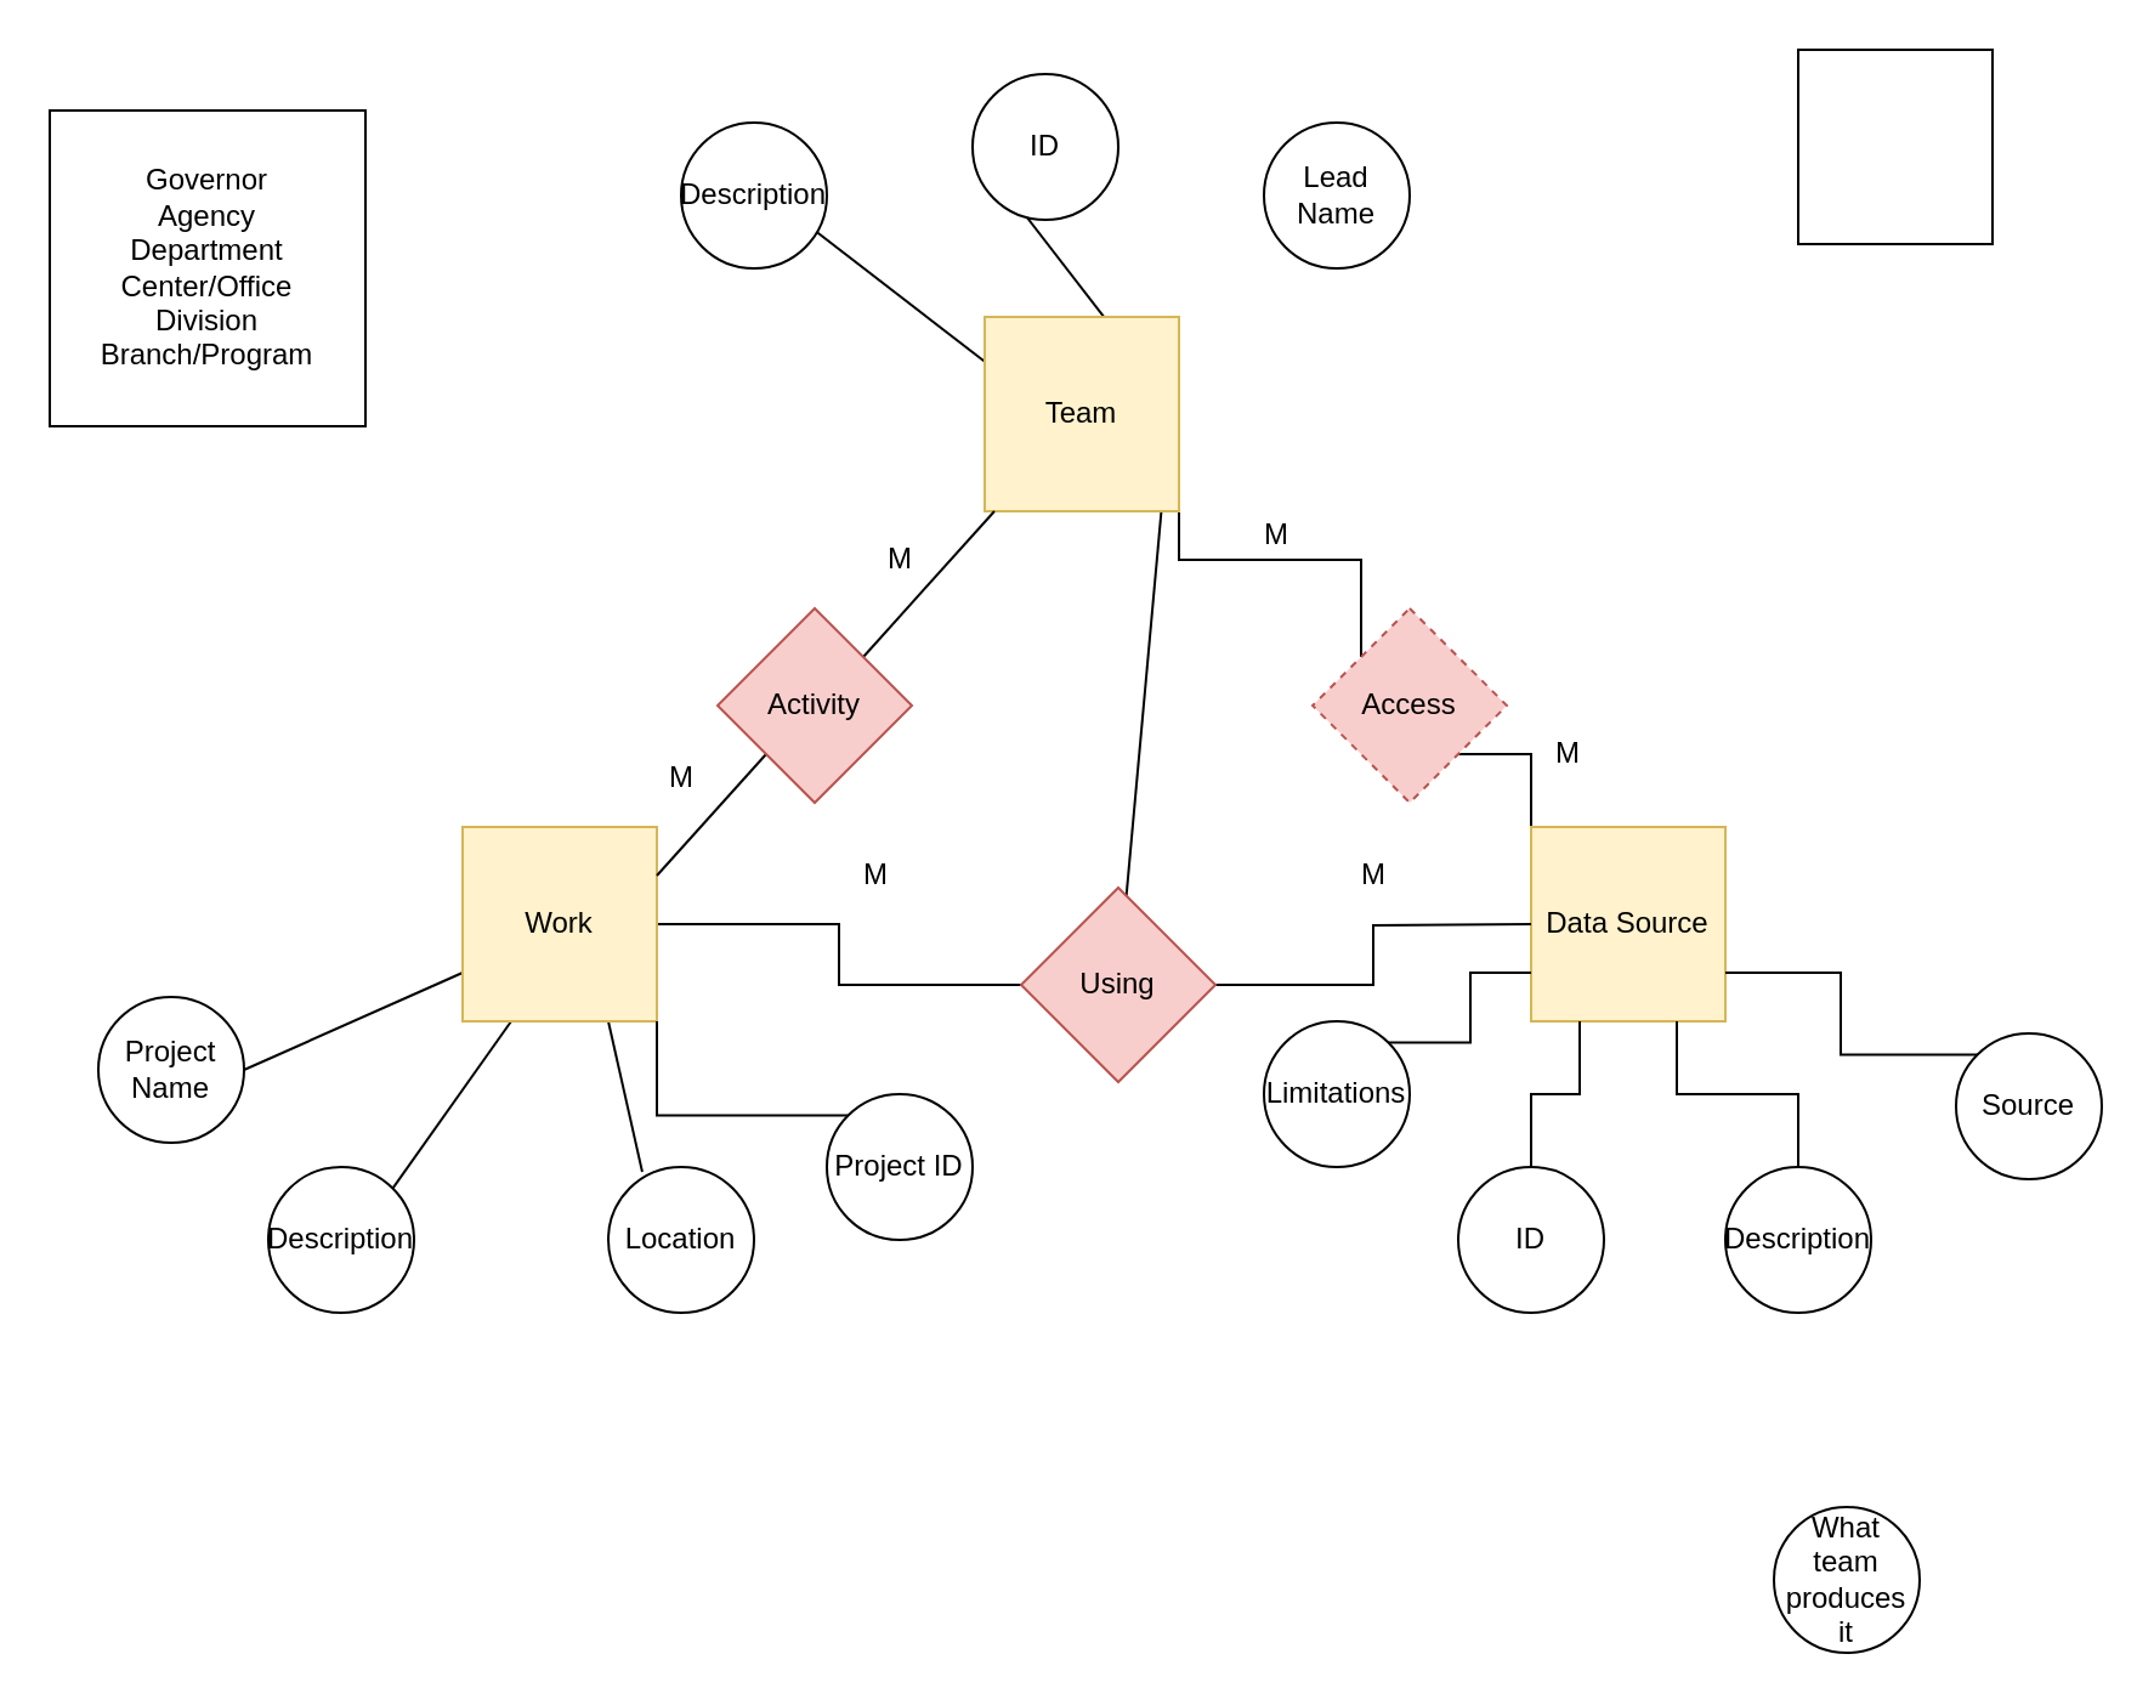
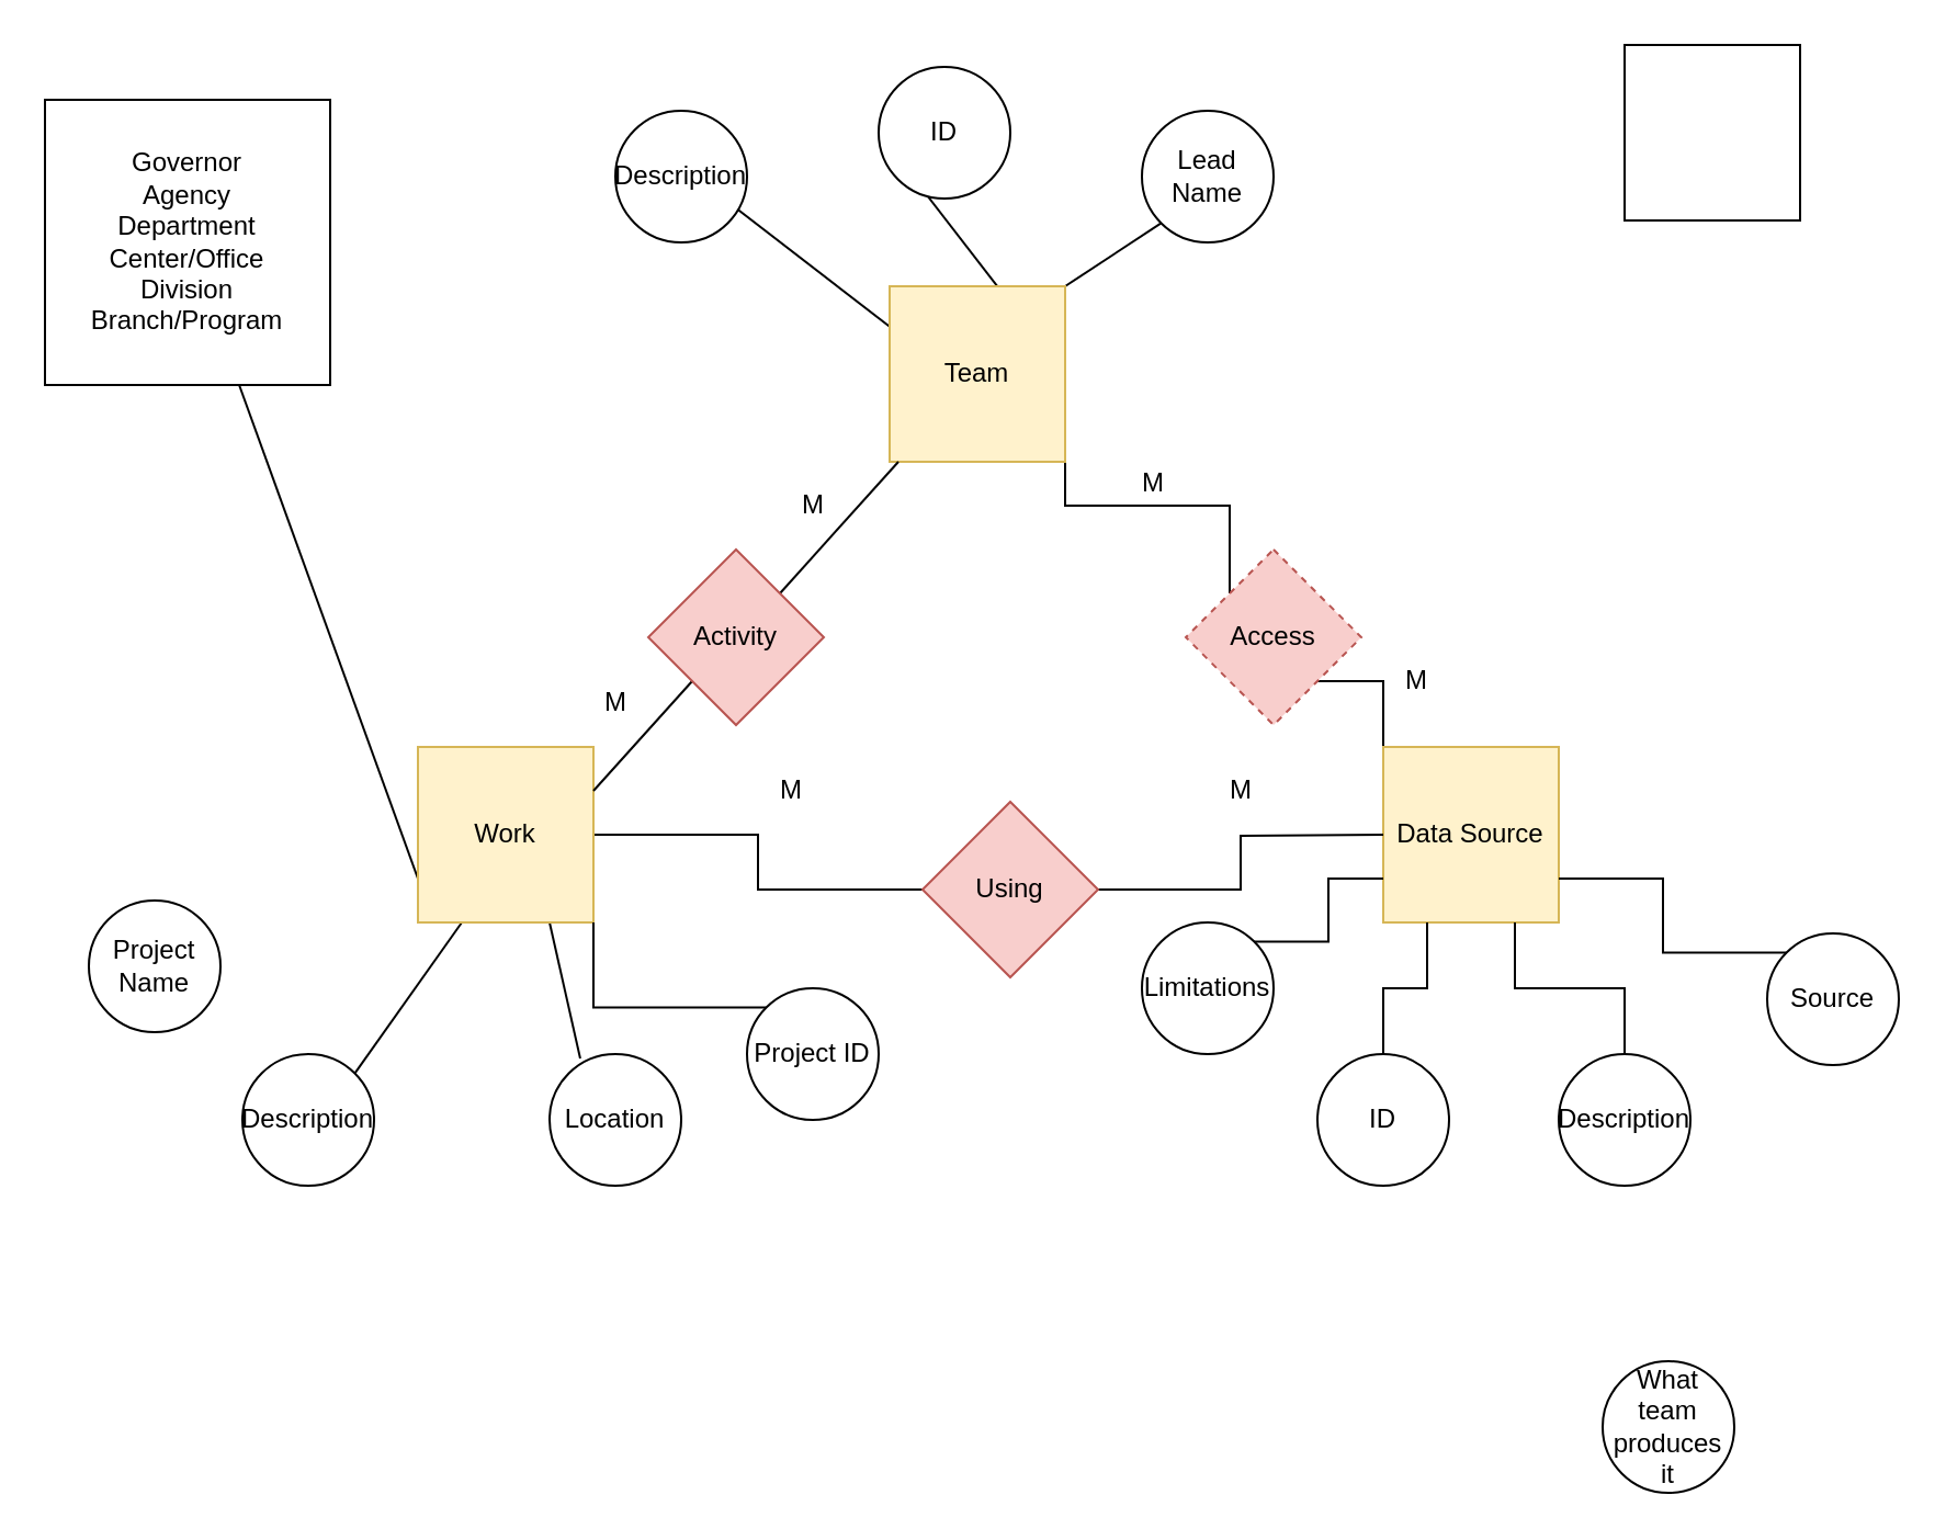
  <mxCell id="0" />
  <mxCell id="1" parent="0" />
  <mxCell id="2" style="edgeStyle=orthogonalEdgeStyle;rounded=0;orthogonalLoop=1;jettySize=auto;html=1;exitX=0;exitY=0;exitDx=0;exitDy=0;entryX=1;entryY=1;entryDx=0;entryDy=0;endArrow=none;endFill=0;" parent="1" source="3" target="35" edge="1"><mxGeometry relative="1" as="geometry"><Array as="points"><mxPoint x="630" y="310" /></Array></mxGeometry></mxCell>
  <mxCell id="3" value="Data Source" style="whiteSpace=wrap;html=1;aspect=fixed;fillColor=#fff2cc;strokeColor=#d6b656;" parent="1" vertex="1"><mxGeometry x="630" y="340" width="80" height="80" as="geometry" /></mxCell>
- <mxCell id="4" style="edgeStyle=none;rounded=0;orthogonalLoop=1;jettySize=auto;html=1;exitX=1;exitY=0;exitDx=0;exitDy=0;endArrow=none;endFill=0;" parent="1" source="8" target="37" edge="1"><mxGeometry relative="1" as="geometry" /></mxCell>
+ <mxCell id="4" style="edgeStyle=none;rounded=0;orthogonalLoop=1;jettySize=auto;html=1;exitX=1;exitY=0;exitDx=0;exitDy=0;entryX=0;entryY=1;entryDx=0;entryDy=0;endArrow=none;endFill=0;" parent="1" source="8" target="26" edge="1"><mxGeometry relative="1" as="geometry" /></mxCell>
  <mxCell id="5" style="edgeStyle=none;rounded=0;orthogonalLoop=1;jettySize=auto;html=1;exitX=1;exitY=0.5;exitDx=0;exitDy=0;entryX=0;entryY=0.5;entryDx=0;entryDy=0;endArrow=none;endFill=0;" parent="1" source="8" target="25" edge="1"><mxGeometry relative="1" as="geometry" /></mxCell>
  <mxCell id="6" style="edgeStyle=none;rounded=0;orthogonalLoop=1;jettySize=auto;html=1;exitX=1;exitY=1;exitDx=0;exitDy=0;entryX=0;entryY=0;entryDx=0;entryDy=0;endArrow=none;endFill=0;" parent="1" source="8" target="27" edge="1"><mxGeometry relative="1" as="geometry" /></mxCell>
  <mxCell id="7" style="edgeStyle=orthogonalEdgeStyle;rounded=0;orthogonalLoop=1;jettySize=auto;html=1;exitX=1;exitY=1;exitDx=0;exitDy=0;entryX=0;entryY=0;entryDx=0;entryDy=0;endArrow=none;endFill=0;" parent="1" source="8" target="35" edge="1"><mxGeometry relative="1" as="geometry"><Array as="points"><mxPoint x="485" y="230" /><mxPoint x="560" y="230" /></Array></mxGeometry></mxCell>
  <mxCell id="8" value="Team" style="whiteSpace=wrap;html=1;aspect=fixed;fillColor=#fff2cc;strokeColor=#d6b656;" parent="1" vertex="1"><mxGeometry x="405" y="130" width="80" height="80" as="geometry" /></mxCell>
- <mxCell id="9" style="edgeStyle=none;rounded=0;orthogonalLoop=1;jettySize=auto;html=1;exitX=0;exitY=0.75;exitDx=0;exitDy=0;entryX=1;entryY=0.5;entryDx=0;entryDy=0;endArrow=none;endFill=0;" parent="1" source="13" target="17" edge="1"><mxGeometry relative="1" as="geometry" /></mxCell>
+ <mxCell id="9" style="edgeStyle=none;rounded=0;orthogonalLoop=1;jettySize=auto;html=1;exitX=0;exitY=0.75;exitDx=0;exitDy=0;endArrow=none;endFill=0;" parent="1" source="13" target="42" edge="1"><mxGeometry relative="1" as="geometry" /></mxCell>
  <mxCell id="10" style="edgeStyle=none;rounded=0;orthogonalLoop=1;jettySize=auto;html=1;exitX=0.25;exitY=1;exitDx=0;exitDy=0;entryX=1;entryY=0;entryDx=0;entryDy=0;endArrow=none;endFill=0;" parent="1" source="13" target="18" edge="1"><mxGeometry relative="1" as="geometry" /></mxCell>
  <mxCell id="11" style="edgeStyle=none;rounded=0;orthogonalLoop=1;jettySize=auto;html=1;exitX=0.75;exitY=1;exitDx=0;exitDy=0;entryX=0.233;entryY=0.033;entryDx=0;entryDy=0;entryPerimeter=0;endArrow=none;endFill=0;" parent="1" source="13" target="14" edge="1"><mxGeometry relative="1" as="geometry" /></mxCell>
  <mxCell id="12" style="edgeStyle=orthogonalEdgeStyle;rounded=0;orthogonalLoop=1;jettySize=auto;html=1;exitX=1;exitY=0.5;exitDx=0;exitDy=0;entryX=0;entryY=0.5;entryDx=0;entryDy=0;endArrow=none;endFill=0;" parent="1" source="13" target="37" edge="1"><mxGeometry relative="1" as="geometry" /></mxCell>
  <mxCell id="13" value="Work" style="whiteSpace=wrap;html=1;aspect=fixed;fillColor=#fff2cc;strokeColor=#d6b656;" parent="1" vertex="1"><mxGeometry x="190" y="340" width="80" height="80" as="geometry" /></mxCell>
  <mxCell id="14" value="Location" style="ellipse;whiteSpace=wrap;html=1;" parent="1" vertex="1"><mxGeometry x="250" y="480" width="60" height="60" as="geometry" /></mxCell>
  <mxCell id="15" style="edgeStyle=orthogonalEdgeStyle;rounded=0;orthogonalLoop=1;jettySize=auto;html=1;exitX=0;exitY=0;exitDx=0;exitDy=0;entryX=1;entryY=1;entryDx=0;entryDy=0;endArrow=none;endFill=0;" parent="1" source="16" target="13" edge="1"><mxGeometry relative="1" as="geometry" /></mxCell>
  <mxCell id="16" value="Project ID" style="ellipse;whiteSpace=wrap;html=1;" parent="1" vertex="1"><mxGeometry x="340" y="450" width="60" height="60" as="geometry" /></mxCell>
  <mxCell id="17" value="Project Name" style="ellipse;whiteSpace=wrap;html=1;" parent="1" vertex="1"><mxGeometry x="40" y="410" width="60" height="60" as="geometry" /></mxCell>
  <mxCell id="18" value="Description" style="ellipse;whiteSpace=wrap;html=1;" parent="1" vertex="1"><mxGeometry x="110" y="480" width="60" height="60" as="geometry" /></mxCell>
  <mxCell id="19" style="edgeStyle=orthogonalEdgeStyle;rounded=0;orthogonalLoop=1;jettySize=auto;html=1;exitX=0.5;exitY=0;exitDx=0;exitDy=0;entryX=0.75;entryY=1;entryDx=0;entryDy=0;endArrow=none;endFill=0;" parent="1" source="20" target="3" edge="1"><mxGeometry relative="1" as="geometry" /></mxCell>
  <mxCell id="20" value="Description" style="ellipse;whiteSpace=wrap;html=1;" parent="1" vertex="1"><mxGeometry x="710" y="480" width="60" height="60" as="geometry" /></mxCell>
  <mxCell id="21" style="edgeStyle=orthogonalEdgeStyle;rounded=0;orthogonalLoop=1;jettySize=auto;html=1;exitX=1;exitY=0;exitDx=0;exitDy=0;entryX=0;entryY=0.75;entryDx=0;entryDy=0;endArrow=none;endFill=0;" parent="1" source="22" target="3" edge="1"><mxGeometry relative="1" as="geometry" /></mxCell>
  <mxCell id="22" value="Limitations" style="ellipse;whiteSpace=wrap;html=1;" parent="1" vertex="1"><mxGeometry x="520" y="420" width="60" height="60" as="geometry" /></mxCell>
  <mxCell id="23" style="edgeStyle=orthogonalEdgeStyle;rounded=0;orthogonalLoop=1;jettySize=auto;html=1;exitX=0.5;exitY=0;exitDx=0;exitDy=0;entryX=0.25;entryY=1;entryDx=0;entryDy=0;endArrow=none;endFill=0;" parent="1" source="24" target="3" edge="1"><mxGeometry relative="1" as="geometry" /></mxCell>
  <mxCell id="24" value="ID" style="ellipse;whiteSpace=wrap;html=1;" parent="1" vertex="1"><mxGeometry x="600" y="480" width="60" height="60" as="geometry" /></mxCell>
  <mxCell id="25" value="ID" style="ellipse;whiteSpace=wrap;html=1;" parent="1" vertex="1"><mxGeometry x="400" y="30" width="60" height="60" as="geometry" /></mxCell>
  <mxCell id="26" value="Lead Name" style="ellipse;whiteSpace=wrap;html=1;" parent="1" vertex="1"><mxGeometry x="520" y="50" width="60" height="60" as="geometry" /></mxCell>
  <mxCell id="27" value="Description" style="ellipse;whiteSpace=wrap;html=1;" parent="1" vertex="1"><mxGeometry x="280" y="50" width="60" height="60" as="geometry" /></mxCell>
  <mxCell id="28" style="edgeStyle=none;rounded=0;orthogonalLoop=1;jettySize=auto;html=1;exitX=1;exitY=0;exitDx=0;exitDy=0;endArrow=none;endFill=0;" parent="1" source="30" target="8" edge="1"><mxGeometry relative="1" as="geometry" /></mxCell>
  <mxCell id="29" style="edgeStyle=none;rounded=0;orthogonalLoop=1;jettySize=auto;html=1;exitX=0;exitY=1;exitDx=0;exitDy=0;entryX=1;entryY=0.25;entryDx=0;entryDy=0;endArrow=none;endFill=0;" parent="1" source="30" target="13" edge="1"><mxGeometry relative="1" as="geometry" /></mxCell>
  <mxCell id="30" value="Activity" style="rhombus;whiteSpace=wrap;html=1;fillColor=#f8cecc;strokeColor=#b85450;" parent="1" vertex="1"><mxGeometry x="295" y="250" width="80" height="80" as="geometry" /></mxCell>
  <mxCell id="31" style="edgeStyle=orthogonalEdgeStyle;rounded=0;orthogonalLoop=1;jettySize=auto;html=1;exitX=0;exitY=0;exitDx=0;exitDy=0;entryX=1;entryY=0.75;entryDx=0;entryDy=0;endArrow=none;endFill=0;" parent="1" source="32" target="3" edge="1"><mxGeometry relative="1" as="geometry" /></mxCell>
  <mxCell id="32" value="Source" style="ellipse;whiteSpace=wrap;html=1;" parent="1" vertex="1"><mxGeometry x="805" y="425" width="60" height="60" as="geometry" /></mxCell>
  <mxCell id="33" value="M" style="text;html=1;align=center;verticalAlign=middle;resizable=0;points=[];autosize=1;" parent="1" vertex="1"><mxGeometry x="355" y="220" width="30" height="20" as="geometry" /></mxCell>
  <mxCell id="34" value="M" style="text;html=1;align=center;verticalAlign=middle;resizable=0;points=[];autosize=1;" parent="1" vertex="1"><mxGeometry x="265" y="310" width="30" height="20" as="geometry" /></mxCell>
  <mxCell id="35" value="Access" style="rhombus;whiteSpace=wrap;html=1;fillColor=#f8cecc;strokeColor=#b85450;dashed=1;" parent="1" vertex="1"><mxGeometry x="540" y="250" width="80" height="80" as="geometry" /></mxCell>
  <mxCell id="36" style="edgeStyle=orthogonalEdgeStyle;rounded=0;orthogonalLoop=1;jettySize=auto;html=1;exitX=1;exitY=0.5;exitDx=0;exitDy=0;endArrow=none;endFill=0;" parent="1" source="37" edge="1"><mxGeometry relative="1" as="geometry"><mxPoint x="630" y="380" as="targetPoint" /></mxGeometry></mxCell>
  <mxCell id="37" value="Using" style="rhombus;whiteSpace=wrap;html=1;fillColor=#f8cecc;strokeColor=#b85450;" parent="1" vertex="1"><mxGeometry x="420" y="365" width="80" height="80" as="geometry" /></mxCell>
  <mxCell id="38" value="M" style="text;html=1;align=center;verticalAlign=middle;resizable=0;points=[];autosize=1;" parent="1" vertex="1"><mxGeometry x="345" y="350" width="30" height="20" as="geometry" /></mxCell>
  <mxCell id="39" value="M" style="text;html=1;align=center;verticalAlign=middle;resizable=0;points=[];autosize=1;" parent="1" vertex="1"><mxGeometry x="550" y="350" width="30" height="20" as="geometry" /></mxCell>
  <mxCell id="40" value="M" style="text;html=1;align=center;verticalAlign=middle;resizable=0;points=[];autosize=1;" parent="1" vertex="1"><mxGeometry x="510" y="210" width="30" height="20" as="geometry" /></mxCell>
  <mxCell id="41" value="M" style="text;html=1;align=center;verticalAlign=middle;resizable=0;points=[];autosize=1;" parent="1" vertex="1"><mxGeometry x="630" y="300" width="30" height="20" as="geometry" /></mxCell>
  <mxCell id="42" value="Governor&lt;br&gt;Agency&lt;br&gt;Department&lt;br&gt;Center/Office&lt;br&gt;Division&lt;br&gt;Branch/Program" style="whiteSpace=wrap;html=1;aspect=fixed;" parent="1" vertex="1"><mxGeometry x="20" y="45" width="130" height="130" as="geometry" /></mxCell>
  <mxCell id="43" value="" style="whiteSpace=wrap;html=1;aspect=fixed;" parent="1" vertex="1"><mxGeometry x="740" y="20" width="80" height="80" as="geometry" /></mxCell>
  <mxCell id="44" value="What team produces it" style="ellipse;whiteSpace=wrap;html=1;" parent="1" vertex="1"><mxGeometry x="730" y="620" width="60" height="60" as="geometry" /></mxCell>
